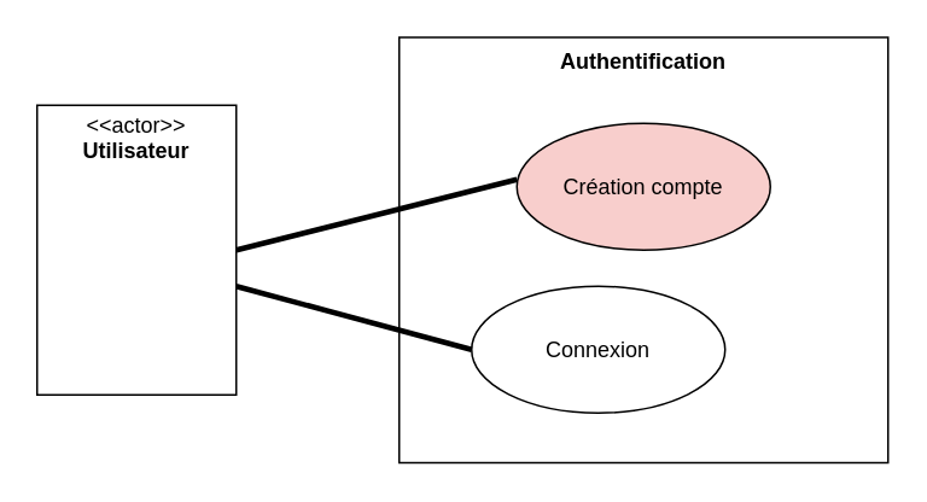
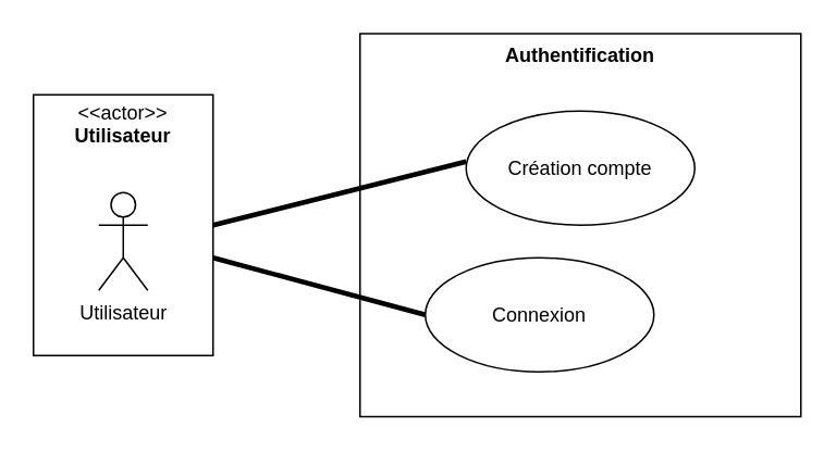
  <mxCell id="0" />
  <mxCell id="1" parent="0" />
  <mxCell id="2" value="&lt;p style=&quot;margin:0px;margin-top:4px;text-align:center;&quot;&gt;&amp;lt;&amp;lt;actor&amp;gt;&amp;gt;&lt;br&gt;&lt;b&gt;Utilisateur&lt;/b&gt;&lt;/p&gt;" style="shape=rect;html=1;overflow=fill;html=1;whiteSpace=wrap;align=center;" vertex="1" parent="1"><mxGeometry x="20" y="57.5" width="110" height="160" as="geometry" /></mxCell>
  <mxCell id="3" value="Authentification" style="shape=rect;html=1;verticalAlign=top;fontStyle=1;whiteSpace=wrap;align=center;" vertex="1" parent="1"><mxGeometry x="220" y="20" width="270" height="235" as="geometry" /></mxCell>
- <mxCell id="4" value="Création compte" style="ellipse;whiteSpace=wrap;html=1;fillColor=#f8cecc;" vertex="1" parent="1"><mxGeometry x="285" y="67.5" width="140" height="70" as="geometry" /></mxCell>
+ <mxCell id="4" value="Création compte" style="ellipse;whiteSpace=wrap;html=1;" vertex="1" parent="1"><mxGeometry x="285" y="67.5" width="140" height="70" as="geometry" /></mxCell>
  <mxCell id="5" value="Connexion" style="ellipse;whiteSpace=wrap;html=1;" vertex="1" parent="1"><mxGeometry x="260" y="157.5" width="140" height="70" as="geometry" /></mxCell>
+ <mxCell id="6" value="Utilisateur" style="shape=umlActor;verticalLabelPosition=bottom;verticalAlign=top;html=1;" vertex="1" parent="1"><mxGeometry x="60" y="117.5" width="30" height="60" as="geometry" /></mxCell>
  <mxCell id="7" value="" style="endArrow=none;startArrow=none;endFill=0;startFill=0;endSize=8;html=1;verticalAlign=bottom;labelBackgroundColor=none;strokeWidth=3;exitX=1;exitY=0.5;exitDx=0;exitDy=0;" edge="1" parent="1" source="2"><mxGeometry width="160" relative="1" as="geometry"><mxPoint x="125" y="98.5" as="sourcePoint" /><mxPoint x="285" y="98.5" as="targetPoint" /></mxGeometry></mxCell>
  <mxCell id="8" value="" style="endArrow=none;startArrow=none;endFill=0;startFill=0;endSize=8;html=1;verticalAlign=bottom;labelBackgroundColor=none;strokeWidth=3;exitX=1;exitY=0.5;exitDx=0;exitDy=0;entryX=0;entryY=0.5;entryDx=0;entryDy=0;" edge="1" parent="1" target="5"><mxGeometry width="160" relative="1" as="geometry"><mxPoint x="130" y="157.5" as="sourcePoint" /><mxPoint x="285" y="118.5" as="targetPoint" /></mxGeometry></mxCell>
